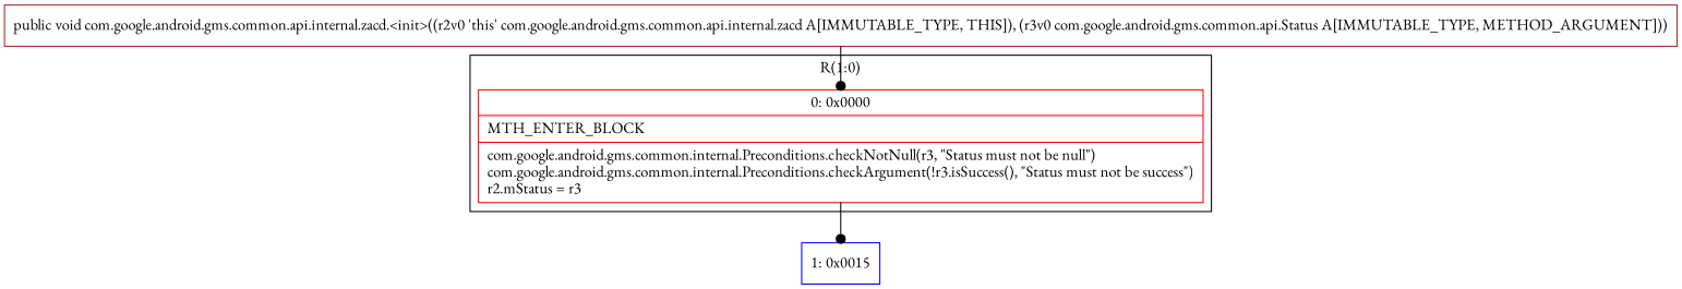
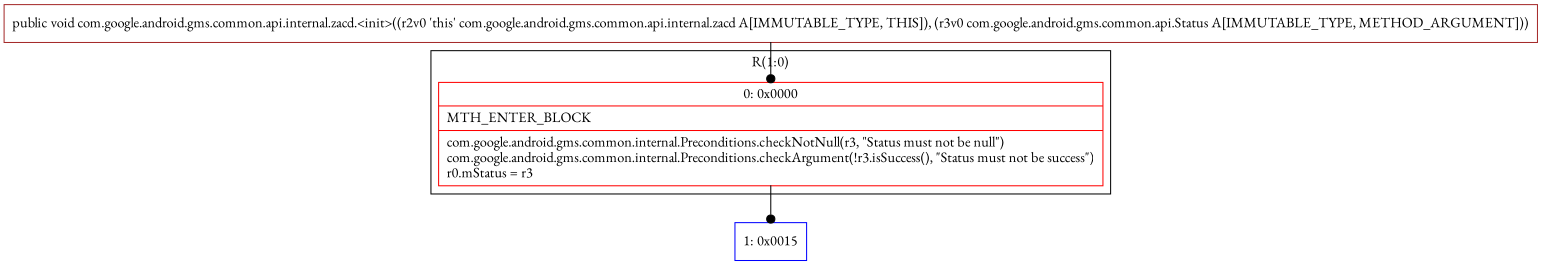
  digraph {
    fontname="EB Garamond"
    node [shape=record fontname="EB Garamond"]
    edge [arrowhead=dot fontname="EB Garamond"]
-   n1 [color=red label="{0\:\ 0x0000|MTH_ENTER_BLOCK\l|com.google.android.gms.common.internal.Preconditions.checkNotNull(r3, \"Status must not be null\")\lcom.google.android.gms.common.internal.Preconditions.checkArgument(!r3.isSuccess(), \"Status must not be success\")\lr2.mStatus = r3\l}"]
+   n1 [color=red label="{0\:\ 0x0000|MTH_ENTER_BLOCK\l|com.google.android.gms.common.internal.Preconditions.checkNotNull(r3, \"Status must not be null\")\lcom.google.android.gms.common.internal.Preconditions.checkArgument(!r3.isSuccess(), \"Status must not be success\")\lr0.mStatus = r3\l}"]
    n2 [color=blue label="{1\:\ 0x0015}"]
    n3 [label="{public void com.google.android.gms.common.api.internal.zacd.\<init\>((r2v0 'this' com.google.android.gms.common.api.internal.zacd A[IMMUTABLE_TYPE, THIS]), (r3v0 com.google.android.gms.common.api.Status A[IMMUTABLE_TYPE, METHOD_ARGUMENT])) }" color=brown]
    subgraph cluster_1 {
      label="R(1:0)"
      n1
    }
    n1 -> n2
    n3 -> n1
  }
